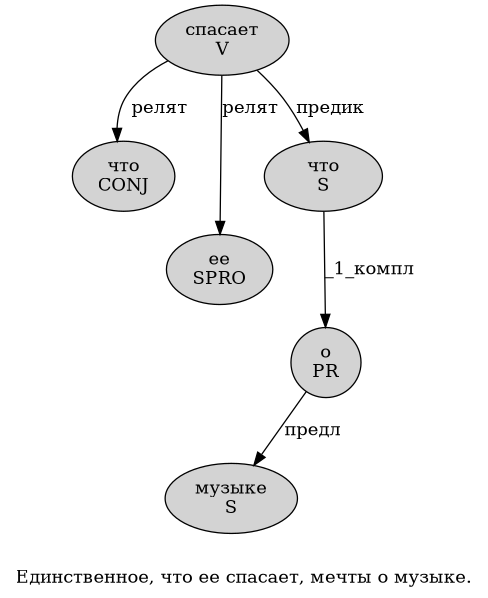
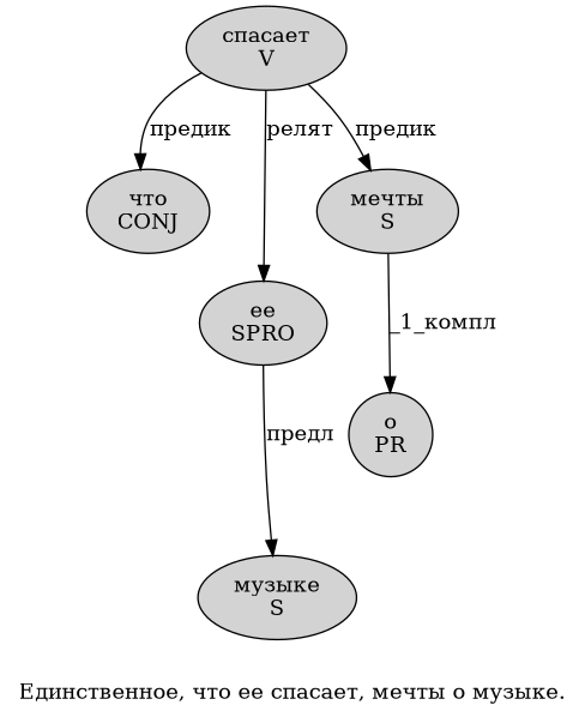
  digraph {
    label="Единственное, что ее спасает, мечты о музыке."
    node [fillcolor=lightgray penwidth=1 shape=ellipse style=filled]
    n1 [label="спасает\nV"]
    n2 [label="что\nCONJ"]
    n3 [label="ее\nSPRO"]
-   n4 [label="что\nS"]
+   n4 [label="мечты\nS"]
    n5 [label="о\nPR"]
    n6 [label="музыке\nS"]
-   n1 -> n2 [label="релят"]
+   n1 -> n2 [label="предик"]
    n1 -> n3 [label="релят"]
    n1 -> n4 [label="предик"]
    n4 -> n5 [label="_1_компл"]
-   n5 -> n6 [label="предл"]
+   n3 -> n6 [label="предл"]
  }
